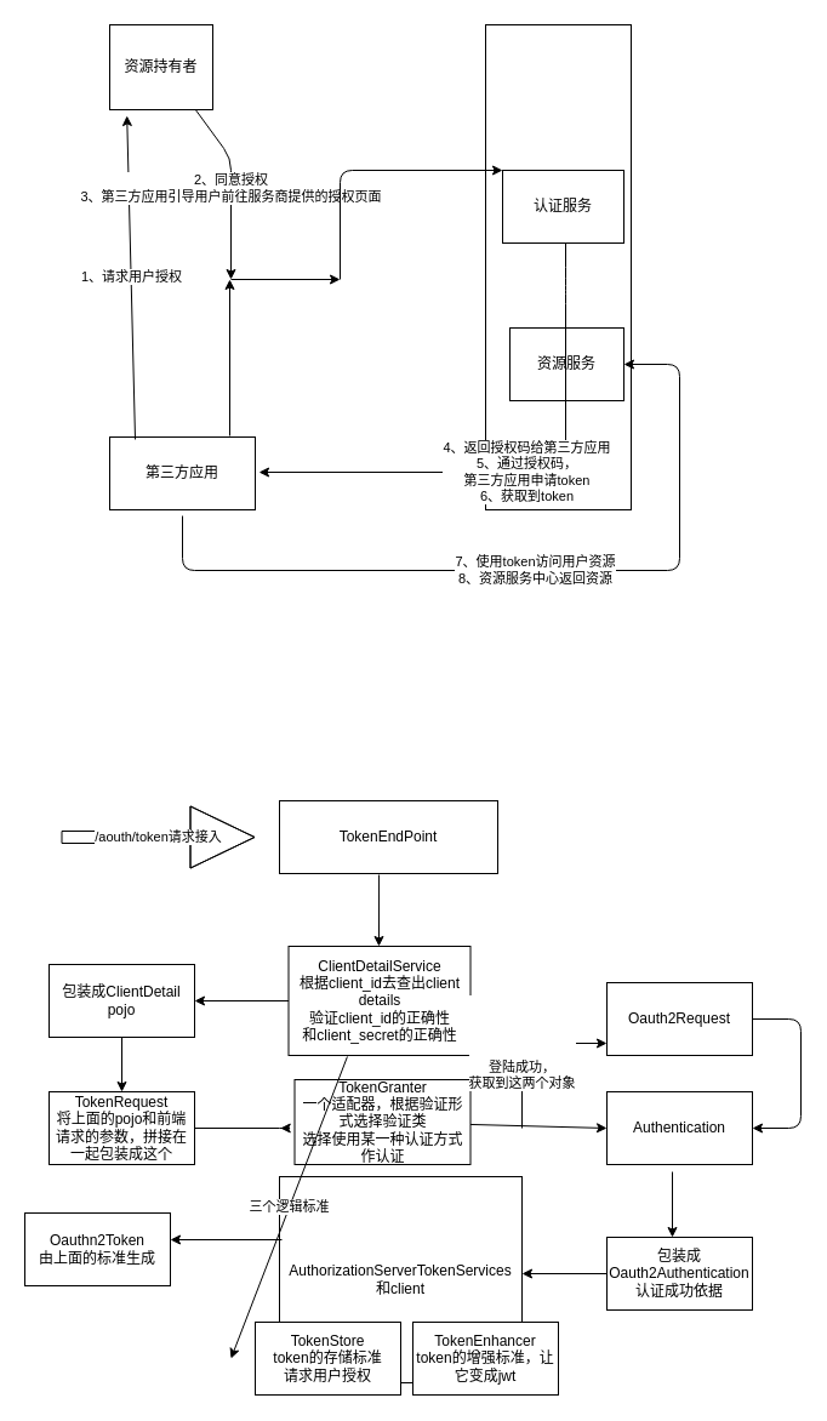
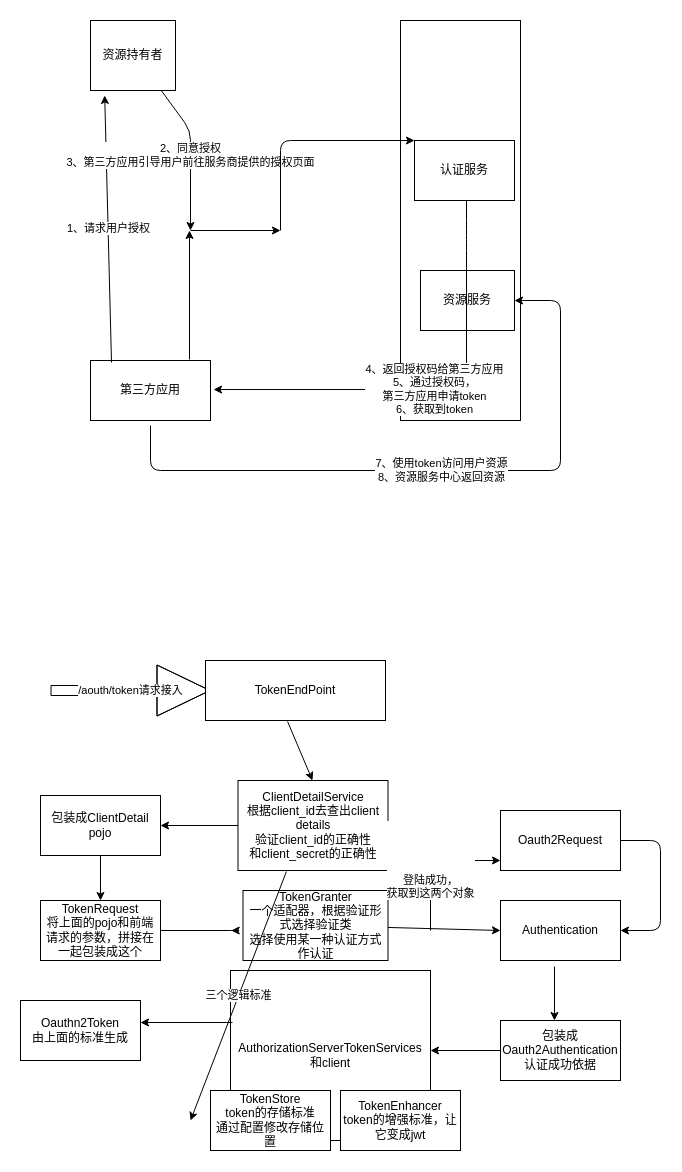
  <mxCell id="0" />
  <mxCell id="1" parent="0" />
  <mxCell id="2" value="资源持有者" style="rounded=0;whiteSpace=wrap;html=1;" vertex="1" parent="1"><mxGeometry x="90" y="20" width="85" height="70" as="geometry" /></mxCell>
  <mxCell id="3" value="第三方应用" style="rounded=0;whiteSpace=wrap;html=1;" vertex="1" parent="1"><mxGeometry x="90" y="360" width="120" height="60" as="geometry" /></mxCell>
  <mxCell id="4" value="" style="rounded=0;whiteSpace=wrap;html=1;align=center;" vertex="1" parent="1"><mxGeometry x="400" y="20" width="120" height="400" as="geometry" /></mxCell>
  <mxCell id="5" value="1、请求用户授权" style="endArrow=classic;html=1;exitX=0.175;exitY=0.033;exitDx=0;exitDy=0;exitPerimeter=0;entryX=0.167;entryY=1.071;entryDx=0;entryDy=0;entryPerimeter=0;" edge="1" parent="1" source="3" target="2"><mxGeometry width="50" height="50" relative="1" as="geometry"><mxPoint x="140" y="270" as="sourcePoint" /><mxPoint x="190" y="220" as="targetPoint" /></mxGeometry></mxCell>
  <mxCell id="6" value="认证服务" style="rounded=0;whiteSpace=wrap;html=1;align=center;" vertex="1" parent="1"><mxGeometry x="414" y="140" width="100" height="60" as="geometry" /></mxCell>
  <mxCell id="7" value="资源服务" style="rounded=0;whiteSpace=wrap;html=1;align=center;" vertex="1" parent="1"><mxGeometry x="420" y="270" width="94" height="60" as="geometry" /></mxCell>
  <mxCell id="8" value="2、同意授权&lt;br&gt;3、第三方应用引导用户前往服务商提供的授权页面" style="endArrow=classic;html=1;exitX=0.833;exitY=1;exitDx=0;exitDy=0;exitPerimeter=0;" edge="1" parent="1" source="2"><mxGeometry width="50" height="50" relative="1" as="geometry"><mxPoint x="230" y="330" as="sourcePoint" /><mxPoint x="190" y="230" as="targetPoint" /><Array as="points"><mxPoint x="190" y="130" /><mxPoint x="190" y="230" /></Array></mxGeometry></mxCell>
  <mxCell id="9" value="" style="endArrow=classic;html=1;exitX=0.825;exitY=-0.017;exitDx=0;exitDy=0;exitPerimeter=0;" edge="1" parent="1" source="3"><mxGeometry width="50" height="50" relative="1" as="geometry"><mxPoint x="230" y="330" as="sourcePoint" /><mxPoint x="189" y="230" as="targetPoint" /></mxGeometry></mxCell>
  <mxCell id="10" value="" style="endArrow=classic;html=1;" edge="1" parent="1"><mxGeometry width="50" height="50" relative="1" as="geometry"><mxPoint x="190" y="230" as="sourcePoint" /><mxPoint x="280" y="230" as="targetPoint" /></mxGeometry></mxCell>
  <mxCell id="11" value="" style="endArrow=classic;html=1;entryX=0;entryY=0;entryDx=0;entryDy=0;" edge="1" parent="1" target="6"><mxGeometry width="50" height="50" relative="1" as="geometry"><mxPoint x="280" y="230" as="sourcePoint" /><mxPoint x="330" y="110" as="targetPoint" /><Array as="points"><mxPoint x="280" y="140" /></Array></mxGeometry></mxCell>
  <mxCell id="12" value="4、返回授权码给第三方应用&lt;br&gt;5、通过授权码，&lt;br&gt;第三方应用申请token&lt;br&gt;6、获取到token" style="endArrow=classic;html=1;exitX=0.5;exitY=1;exitDx=0;exitDy=0;entryX=0.992;entryY=0.117;entryDx=0;entryDy=0;entryPerimeter=0;" edge="1" parent="1"><mxGeometry width="50" height="50" relative="1" as="geometry"><mxPoint x="466" y="200" as="sourcePoint" /><mxPoint x="213.04" y="389.02" as="targetPoint" /><Array as="points"><mxPoint x="466" y="230" /><mxPoint x="466" y="240" /><mxPoint x="466" y="389" /></Array></mxGeometry></mxCell>
  <mxCell id="13" value="7、使用token访问用户资源&lt;br&gt;8、资源服务中心返回资源" style="endArrow=classic;html=1;entryX=1;entryY=0.5;entryDx=0;entryDy=0;" edge="1" parent="1" target="7"><mxGeometry width="50" height="50" relative="1" as="geometry"><mxPoint x="150" y="425" as="sourcePoint" /><mxPoint x="560" y="300" as="targetPoint" /><Array as="points"><mxPoint x="150" y="470" /><mxPoint x="560" y="470" /><mxPoint x="560" y="300" /></Array></mxGeometry></mxCell>
  <mxCell id="14" value="/aouth/token请求接入" style="shape=flexArrow;endArrow=classic;html=1;endWidth=40;endSize=17.33;" edge="1" parent="1"><mxGeometry width="50" height="50" relative="1" as="geometry"><mxPoint x="50" y="690" as="sourcePoint" /><mxPoint x="210" y="690" as="targetPoint" /><Array as="points"><mxPoint x="170" y="690" /></Array></mxGeometry></mxCell>
- <mxCell id="15" value="TokenEndPoint" style="rounded=0;whiteSpace=wrap;html=1;" vertex="1" parent="1"><mxGeometry x="230" y="660" width="180" height="60" as="geometry" /></mxCell>
+ <mxCell id="15" value="TokenEndPoint" style="rounded=0;whiteSpace=wrap;html=1;" vertex="1" parent="1"><mxGeometry x="205" y="660" width="180" height="60" as="geometry" /></mxCell>
  <mxCell id="16" value="" style="endArrow=classic;html=1;exitX=0.456;exitY=1.017;exitDx=0;exitDy=0;exitPerimeter=0;" edge="1" parent="1" source="15"><mxGeometry width="50" height="50" relative="1" as="geometry"><mxPoint x="250" y="740" as="sourcePoint" /><mxPoint x="312" y="780" as="targetPoint" /></mxGeometry></mxCell>
  <mxCell id="17" value="ClientDetailService&lt;br&gt;根据client_id去查出client details&lt;br&gt;验证client_id的正确性&lt;br&gt;和client_secret的正确性" style="rounded=0;whiteSpace=wrap;html=1;" vertex="1" parent="1"><mxGeometry x="237.5" y="780" width="150" height="90" as="geometry" /></mxCell>
  <mxCell id="18" value="" style="endArrow=classic;html=1;exitX=0;exitY=0.5;exitDx=0;exitDy=0;" edge="1" parent="1" source="17"><mxGeometry width="50" height="50" relative="1" as="geometry"><mxPoint x="250" y="840" as="sourcePoint" /><mxPoint x="160" y="825" as="targetPoint" /></mxGeometry></mxCell>
  <mxCell id="19" value="包装成ClientDetail pojo" style="rounded=0;whiteSpace=wrap;html=1;" vertex="1" parent="1"><mxGeometry x="40" y="795" width="120" height="60" as="geometry" /></mxCell>
  <mxCell id="20" value="" style="endArrow=classic;html=1;exitX=0.5;exitY=1;exitDx=0;exitDy=0;" edge="1" parent="1" source="19"><mxGeometry width="50" height="50" relative="1" as="geometry"><mxPoint x="170" y="840" as="sourcePoint" /><mxPoint x="100" y="900" as="targetPoint" /></mxGeometry></mxCell>
  <mxCell id="21" value="TokenRequest&lt;br&gt;将上面的pojo和前端请求的参数，拼接在一起包装成这个" style="rounded=0;whiteSpace=wrap;html=1;" vertex="1" parent="1"><mxGeometry x="40" y="900" width="120" height="60" as="geometry" /></mxCell>
  <mxCell id="22" value="" style="endArrow=classic;html=1;" edge="1" parent="1" source="21"><mxGeometry width="50" height="50" relative="1" as="geometry"><mxPoint x="160" y="980" as="sourcePoint" /><mxPoint x="230.711" y="930" as="targetPoint" /><Array as="points"><mxPoint x="240" y="930" /></Array></mxGeometry></mxCell>
  <mxCell id="23" value="TokenGranter&lt;br&gt;一个适配器，根据验证形式选择验证类&lt;br&gt;选择使用某一种认证方式作认证" style="rounded=0;whiteSpace=wrap;html=1;" vertex="1" parent="1"><mxGeometry x="242.5" y="890" width="145" height="70" as="geometry" /></mxCell>
  <mxCell id="24" value="" style="endArrow=classic;html=1;" edge="1" parent="1" source="23"><mxGeometry width="50" height="50" relative="1" as="geometry"><mxPoint x="350" y="980" as="sourcePoint" /><mxPoint x="500" y="930" as="targetPoint" /></mxGeometry></mxCell>
  <mxCell id="25" value="&lt;br&gt;&lt;br&gt;&lt;br&gt;&lt;br&gt;登陆成功，&lt;br&gt;获取到这两个对象" style="endArrow=classic;html=1;" edge="1" parent="1"><mxGeometry width="50" height="50" relative="1" as="geometry"><mxPoint x="430" y="930" as="sourcePoint" /><mxPoint x="500" y="860" as="targetPoint" /><Array as="points"><mxPoint x="430" y="860" /></Array></mxGeometry></mxCell>
  <mxCell id="26" value="Oauth2Request" style="rounded=0;whiteSpace=wrap;html=1;" vertex="1" parent="1"><mxGeometry x="500" y="810" width="120" height="60" as="geometry" /></mxCell>
  <mxCell id="27" value="Authentication" style="rounded=0;whiteSpace=wrap;html=1;" vertex="1" parent="1"><mxGeometry x="500" y="900" width="120" height="60" as="geometry" /></mxCell>
  <mxCell id="28" value="" style="endArrow=classic;html=1;entryX=1;entryY=0.5;entryDx=0;entryDy=0;" edge="1" parent="1" source="26" target="27"><mxGeometry width="50" height="50" relative="1" as="geometry"><mxPoint x="620" y="890" as="sourcePoint" /><mxPoint x="660" y="940" as="targetPoint" /><Array as="points"><mxPoint x="660" y="840" /><mxPoint x="660" y="930" /></Array></mxGeometry></mxCell>
  <mxCell id="29" value="" style="endArrow=classic;html=1;exitX=0.45;exitY=1.1;exitDx=0;exitDy=0;exitPerimeter=0;" edge="1" parent="1" source="27"><mxGeometry width="50" height="50" relative="1" as="geometry"><mxPoint x="480" y="840" as="sourcePoint" /><mxPoint x="554" y="1020" as="targetPoint" /></mxGeometry></mxCell>
  <mxCell id="30" value="包装成Oauth2Authentication&lt;br&gt;认证成功依据" style="rounded=0;whiteSpace=wrap;html=1;" vertex="1" parent="1"><mxGeometry x="500" y="1020" width="120" height="60" as="geometry" /></mxCell>
  <mxCell id="31" value="" style="endArrow=classic;html=1;exitX=0;exitY=0.5;exitDx=0;exitDy=0;" edge="1" parent="1" source="30"><mxGeometry width="50" height="50" relative="1" as="geometry"><mxPoint x="500" y="1090" as="sourcePoint" /><mxPoint x="430" y="1050" as="targetPoint" /></mxGeometry></mxCell>
  <mxCell id="32" value="AuthorizationServerTokenServices&lt;br&gt;和client" style="rounded=0;whiteSpace=wrap;html=1;" vertex="1" parent="1"><mxGeometry x="230" y="970" width="200" height="170" as="geometry" /></mxCell>
- <mxCell id="33" value="TokenStore&lt;br&gt;token的存储标准&lt;br&gt;请求用户授权" style="rounded=0;whiteSpace=wrap;html=1;" vertex="1" parent="1"><mxGeometry x="210" y="1090" width="120" height="60" as="geometry" /></mxCell>
+ <mxCell id="33" value="TokenStore&lt;br&gt;token的存储标准&lt;br&gt;通过配置修改存储位置" style="rounded=0;whiteSpace=wrap;html=1;" vertex="1" parent="1"><mxGeometry x="210" y="1090" width="120" height="60" as="geometry" /></mxCell>
  <mxCell id="34" value="TokenEnhancer&lt;br&gt;token的增强标准，让它变成jwt" style="rounded=0;whiteSpace=wrap;html=1;" vertex="1" parent="1"><mxGeometry x="340" y="1090" width="120" height="60" as="geometry" /></mxCell>
  <mxCell id="35" value="" style="endArrow=classic;html=1;exitX=0.01;exitY=0.306;exitDx=0;exitDy=0;exitPerimeter=0;" edge="1" parent="1" source="32"><mxGeometry width="50" height="50" relative="1" as="geometry"><mxPoint x="210" y="1070" as="sourcePoint" /><mxPoint x="140" y="1022" as="targetPoint" /></mxGeometry></mxCell>
  <mxCell id="36" value="Oauthn2Token&lt;br&gt;由上面的标准生成" style="rounded=0;whiteSpace=wrap;html=1;" vertex="1" parent="1"><mxGeometry x="20" y="1000" width="120" height="60" as="geometry" /></mxCell>
  <mxCell id="37" value="三个逻辑标准" style="endArrow=classic;html=1;exitX=0.323;exitY=1.011;exitDx=0;exitDy=0;exitPerimeter=0;" edge="1" parent="1" source="17"><mxGeometry width="50" height="50" relative="1" as="geometry"><mxPoint x="290" y="940" as="sourcePoint" /><mxPoint x="190" y="1120" as="targetPoint" /></mxGeometry></mxCell>
